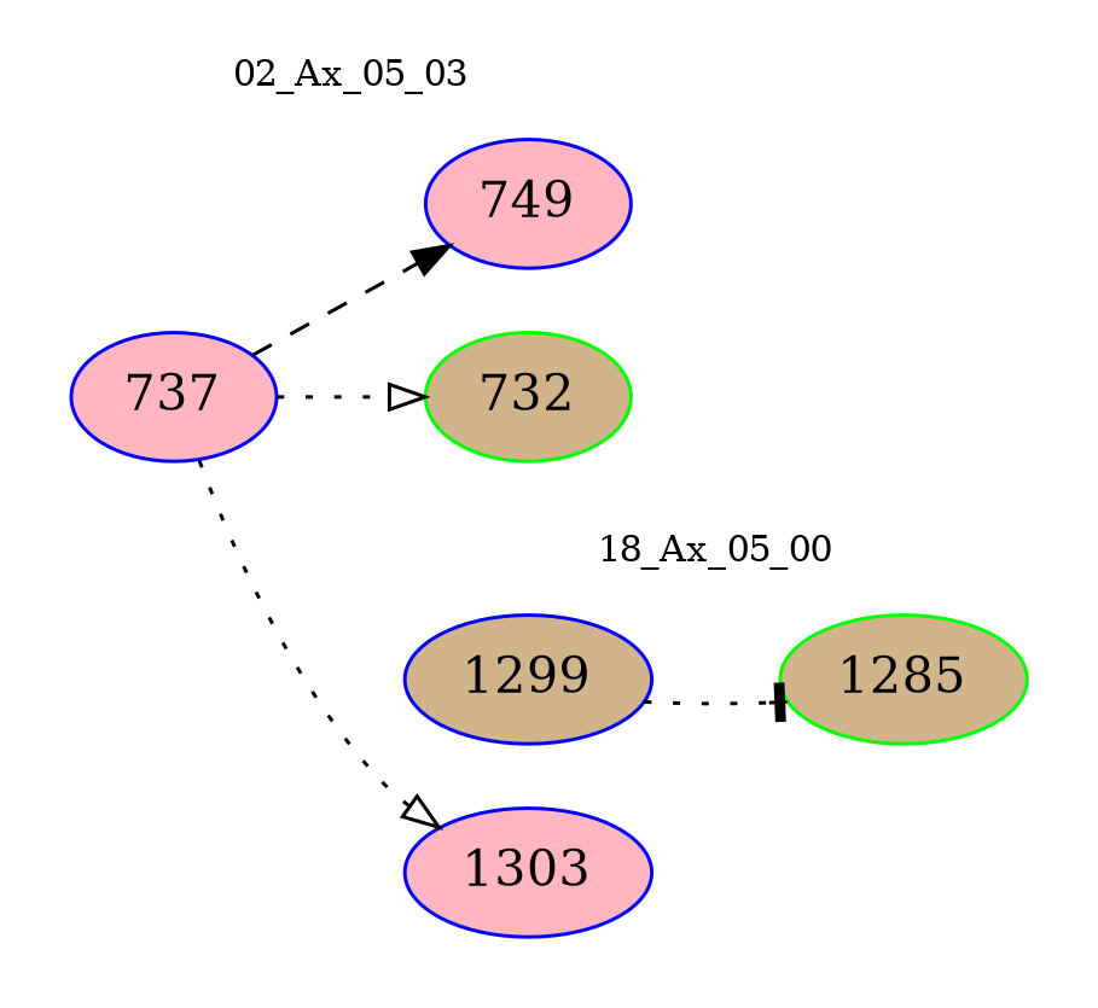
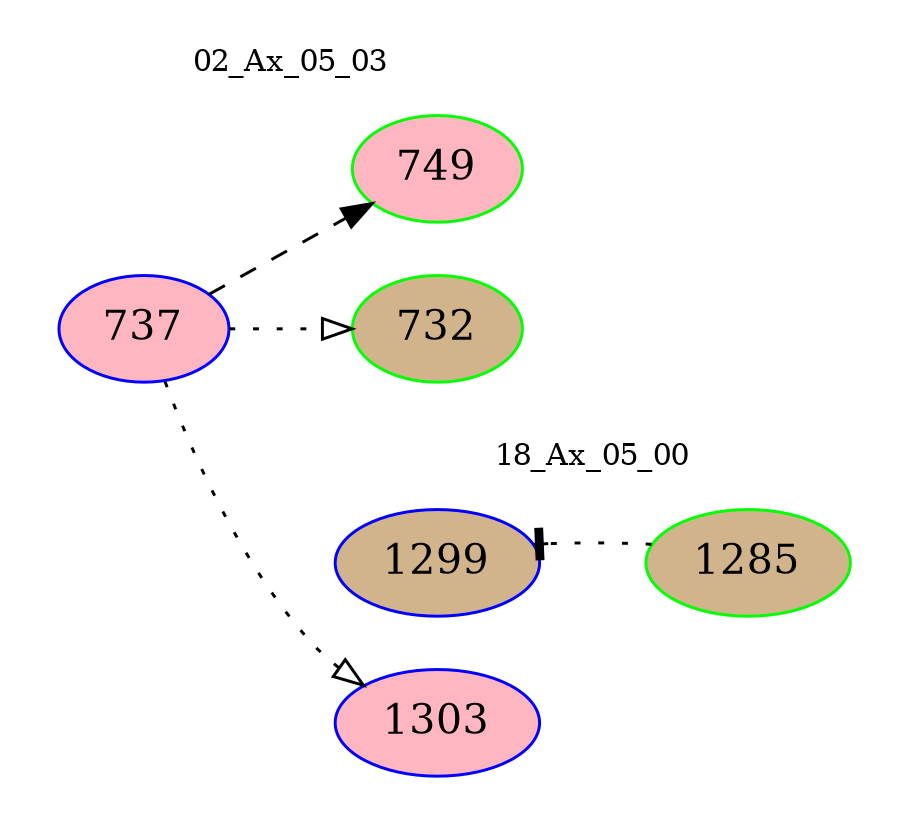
  digraph {
    rankdir=LR
    node [color=blue fillcolor=tan style=filled]
    edge [arrowhead=onormal color=black style=dotted]
    n1 [label=1299]
    n2 [color=green label=1285]
    n3 [fillcolor=lightpink label=1303]
    n4 [fillcolor=lightpink label=737]
    n5 [color=green label=732]
-   n6 [fillcolor=lightpink label=749]
+   n6 [color=green fillcolor=lightpink label=749]
    subgraph cluster_1 {
      color=white
      fontsize=10
      label="18_Ax_05_00"
      n1
      n2
      n3
    }
    subgraph cluster_2 {
      color=white
      fontsize=10
      label="02_Ax_05_03"
      n4
      n5
      n6
    }
-   n1 -> n2 [arrowhead=tee]
+   n2 -> n1 [arrowhead=tee]
    n4 -> n3
    n4 -> n5
    n4 -> n6 [arrowhead=normal style=dashed]
  }
